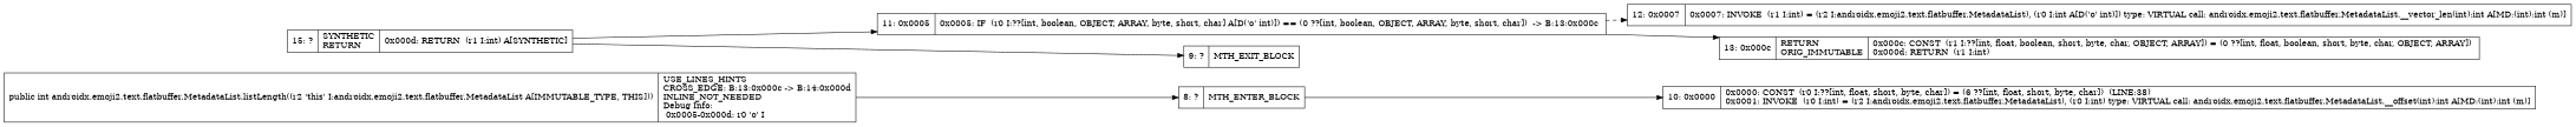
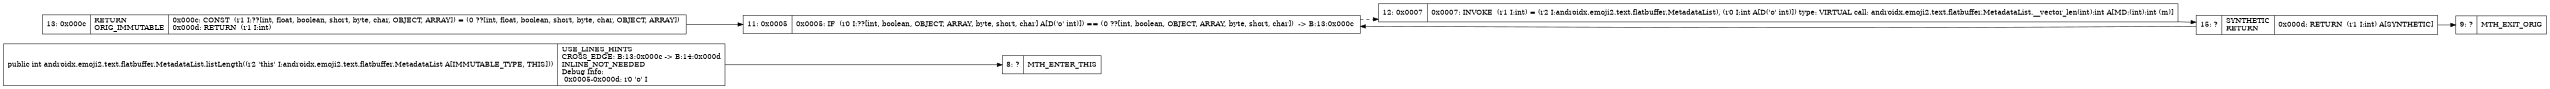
  digraph {
    rankdir=LR
    node [shape=record]
-   n1 [label="{8\:\ ?|MTH_ENTER_BLOCK\l}"]
-   n2 [label="{10\:\ 0x0000|0x0000: CONST  (r0 I:??[int, float, short, byte, char]) = (6 ??[int, float, short, byte, char])  (LINE:38)\l0x0001: INVOKE  (r0 I:int) = (r2 I:androidx.emoji2.text.flatbuffer.MetadataList), (r0 I:int) type: VIRTUAL call: androidx.emoji2.text.flatbuffer.MetadataList.__offset(int):int A[MD:(int):int (m)]\l}"]
+   n1 [label="{8\:\ ?|MTH_ENTER_THIS\l}"]
    n3 [label="{11\:\ 0x0005|0x0005: IF  (r0 I:??[int, boolean, OBJECT, ARRAY, byte, short, char] A[D('o' int)]) == (0 ??[int, boolean, OBJECT, ARRAY, byte, short, char])  \-\> B:13:0x000c \l}"]
    n4 [label="{12\:\ 0x0007|0x0007: INVOKE  (r1 I:int) = (r2 I:androidx.emoji2.text.flatbuffer.MetadataList), (r0 I:int A[D('o' int)]) type: VIRTUAL call: androidx.emoji2.text.flatbuffer.MetadataList.__vector_len(int):int A[MD:(int):int (m)]\l}"]
    n5 [label="{13\:\ 0x000c|RETURN\lORIG_IMMUTABLE\l|0x000c: CONST  (r1 I:??[int, float, boolean, short, byte, char, OBJECT, ARRAY]) = (0 ??[int, float, boolean, short, byte, char, OBJECT, ARRAY]) \l0x000d: RETURN  (r1 I:int) \l}"]
    n6 [label="{15\:\ ?|SYNTHETIC\lRETURN\l|0x000d: RETURN  (r1 I:int) A[SYNTHETIC]\l}"]
-   n7 [label="{9\:\ ?|MTH_EXIT_BLOCK\l}"]
+   n7 [label="{9\:\ ?|MTH_EXIT_ORIG\l}"]
    n8 [label="{public int androidx.emoji2.text.flatbuffer.MetadataList.listLength((r2 'this' I:androidx.emoji2.text.flatbuffer.MetadataList A[IMMUTABLE_TYPE, THIS]))  | USE_LINES_HINTS\lCROSS_EDGE: B:13:0x000c \-\> B:14:0x000d\lINLINE_NOT_NEEDED\lDebug Info:\l  0x0005\-0x000d: r0 'o' I\l}"]
-   n1 -> n2
    n3 -> n4 [style=dashed]
-   n3 -> n5
+   n5 -> n3
+   n4 -> n6
    n6 -> n3
    n6 -> n7
    n8 -> n1
  }
